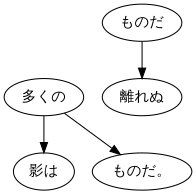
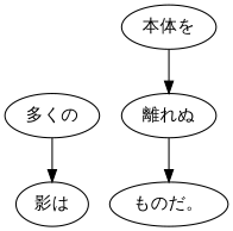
  digraph {
    fontname=Ubuntu
    node [fontname=Ubuntu]
    edge [fontname=Ubuntu]
    n1 [label="多くの"]
    n2 [label="影は"]
    n3 [label="ものだ。"]
    n4 [label="離れぬ"]
-   n5 [label="ものだ"]
+   n5 [label="本体を"]
    n1 -> n2
-   n1 -> n3
+   n4 -> n3
    n5 -> n4
  }
